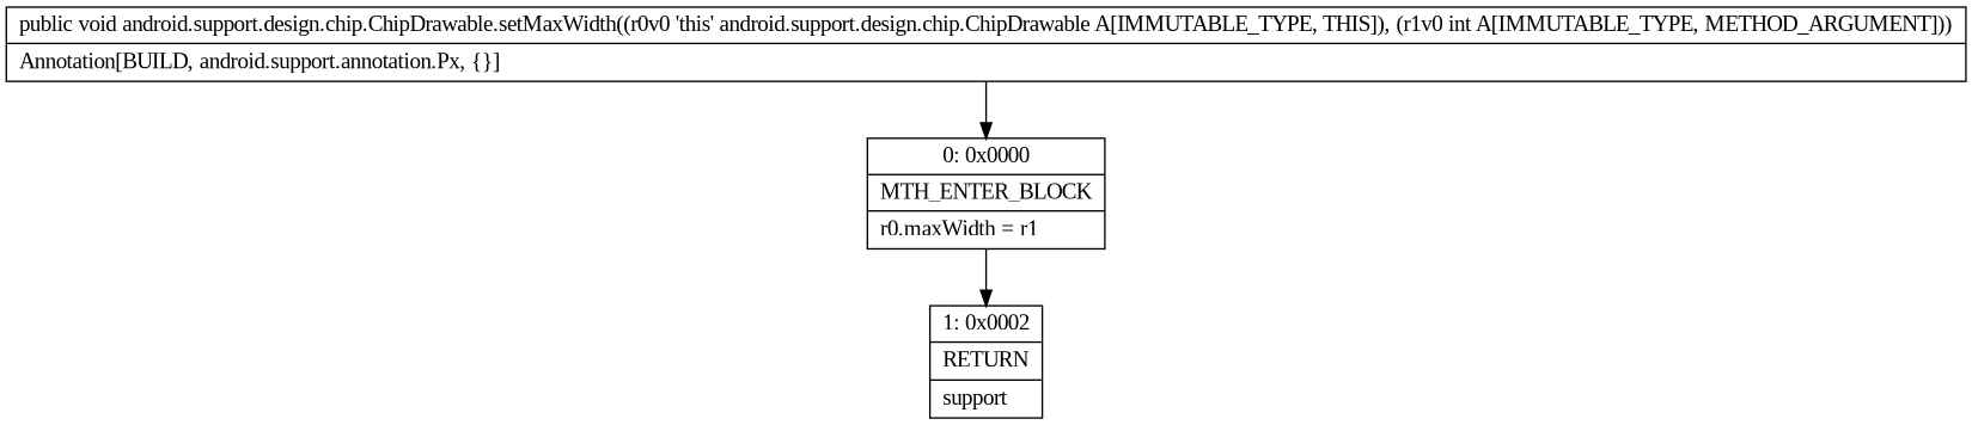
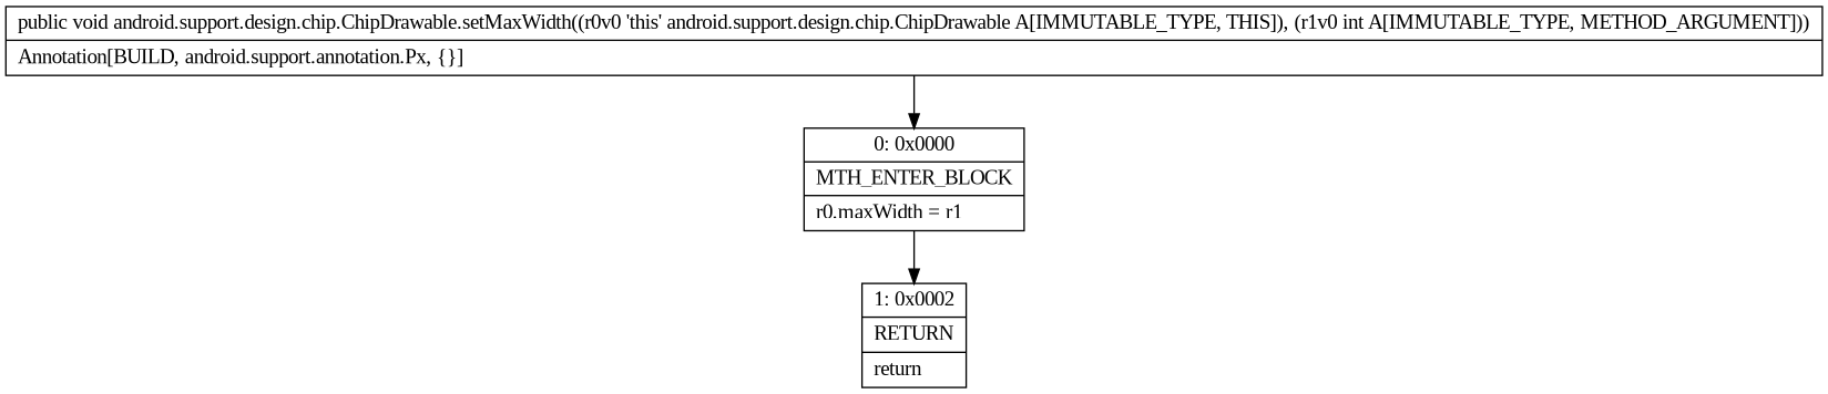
  digraph {
    fontname="Liberation Serif"
    node [shape=record fontname="Liberation Serif"]
    edge [fontname="Liberation Serif"]
    n1 [label="{0\:\ 0x0000|MTH_ENTER_BLOCK\l|r0.maxWidth = r1\l}"]
-   n2 [label="{1\:\ 0x0002|RETURN\l|support\l}"]
+   n2 [label="{1\:\ 0x0002|RETURN\l|return\l}"]
    n3 [label="{public void android.support.design.chip.ChipDrawable.setMaxWidth((r0v0 'this' android.support.design.chip.ChipDrawable A[IMMUTABLE_TYPE, THIS]), (r1v0 int A[IMMUTABLE_TYPE, METHOD_ARGUMENT]))  | Annotation[BUILD, android.support.annotation.Px, \{\}]\l}"]
    n1 -> n2
    n3 -> n1
  }
